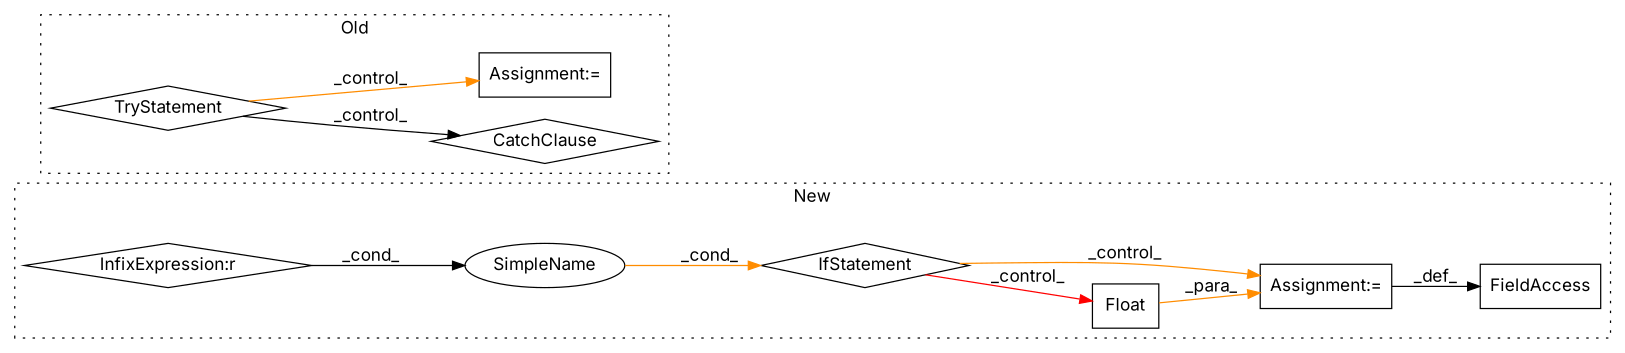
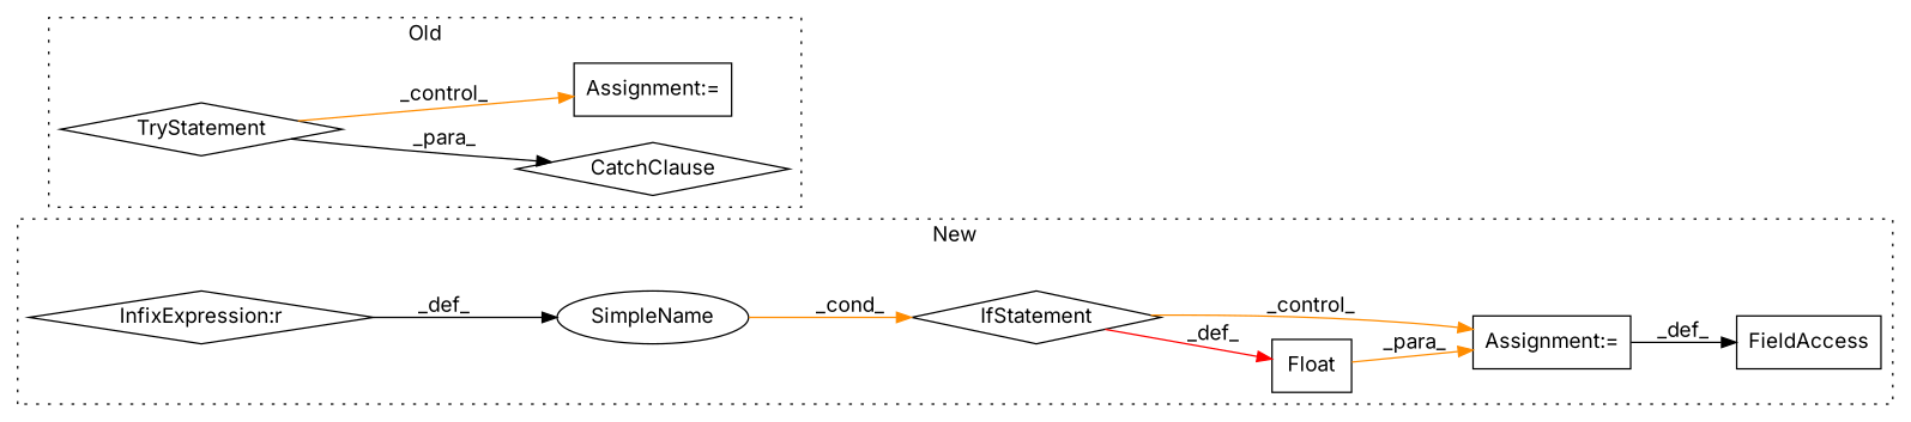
  digraph {
    fontname=Inter
    rankdir=LR
    node [a=7 fontname=Inter l=1 shape=box]
    edge [color=darkorange fontname=Inter]
    n1 [a=32 l="6,1" label=Float s="20683,20694"]
    n2 [label="Assignment:=" s=20682]
    n3 [a=25 l="4,2" label=IfStatement s="20614,20629" shape=diamond]
    n4 [a=42 label=SimpleName shape=ellipse l=""]
    n5 [a=27 l=4 label="InfixExpression:r" s=20623 shape=diamond]
    n6 [a=22 l=10 label=FieldAccess s=20672]
    n7 [a=54 l=4 label=TryStatement s=21590 shape=diamond]
    n8 [a=12 l="11,2" label=CatchClause s="21672,21706" shape=diamond]
    n9 [label="Assignment:=" s=21607]
    subgraph cluster_1 {
      label=New
      style=dotted
      n1
      n2
      n3
      n4
      n5
      n6
    }
    subgraph cluster_2 {
      label=Old
      style=dotted
      n7
      n8
      n9
    }
    n1 -> n2 [label=_para_]
    n2 -> n6 [color=black label=_def_]
-   n3 -> n1 [color=red label=_control_]
+   n3 -> n1 [color=red label=_def_]
    n3 -> n2 [label=_control_]
    n4 -> n3 [label=_cond_]
-   n5 -> n4 [color=black label=_cond_]
-   n7 -> n8 [color=black label=_control_]
+   n5 -> n4 [color=black label=_def_]
+   n7 -> n8 [color=black label=_para_]
    n7 -> n9 [label=_control_]
  }
